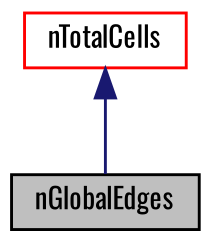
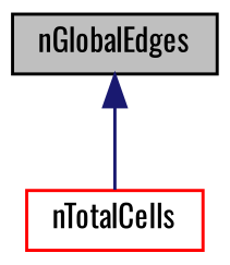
  digraph {
    rankdir=TB
    fontname=Oswald
    node [fontname=Oswald fontsize=10 shape=record]
    n1 [color=black fillcolor=grey75 fontcolor=black height=0.2 label=nGlobalEdges style=filled width=0.4]
    n2 [color=red height=0.2 label=nTotalCells width=0.4]
-   n2 -> n1 [color=midnightblue dir=back fontname=Oswald fontsize=10 labelfontname=FreeSans labelfontsize=10 style=solid]
+   n1 -> n2 [color=midnightblue dir=back fontname=Oswald fontsize=10 labelfontname=FreeSans labelfontsize=10 style=solid]
  }
